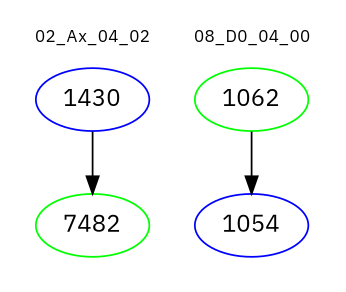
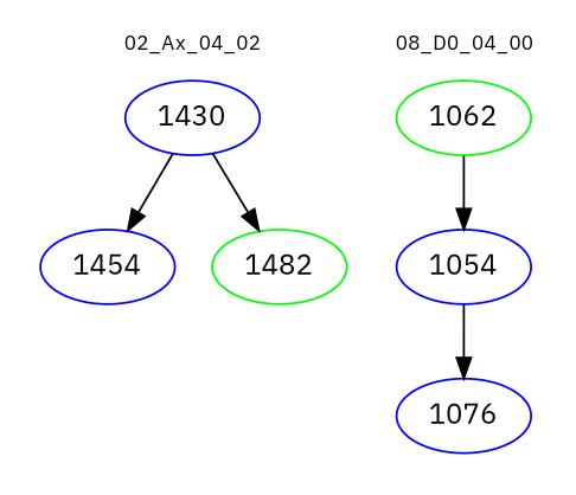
  digraph {
    fontname="IBM Plex Sans"
    node [color=blue fontname="IBM Plex Sans"]
    edge [color=black fontname="IBM Plex Sans"]
    n1 [label=1430]
-   n3 [color=green label=7482]
+   n2 [label=1454]
+   n3 [color=green label=1482]
    n4 [label=1054]
+   n5 [label=1076]
    n6 [color=green label=1062]
    subgraph cluster_1 {
      color=white
      fontsize=10
      label="02_Ax_04_02"
      n1
+     n2
      n3
    }
    subgraph cluster_2 {
      color=white
      fontsize=10
      label="08_D0_04_00"
      n4
+     n5
      n6
    }
+   n1 -> n2
    n1 -> n3
+   n4 -> n5
    n6 -> n4
  }
